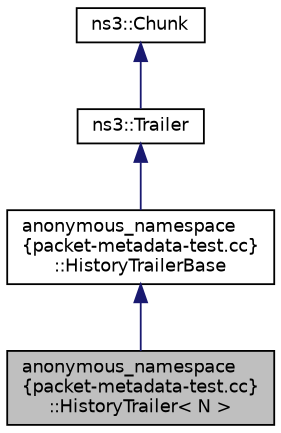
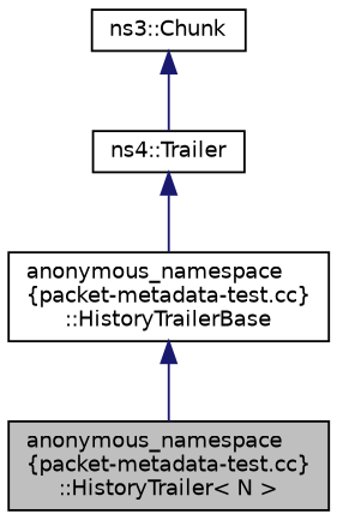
  digraph {
    node [color=black fillcolor=white fontname=Helvetica fontsize=10 shape=record style=filled]
    edge [color=midnightblue dir=back fontname=Helvetica fontsize=10 labelfontname=Helvetica labelfontsize=10 style=solid]
    n1 [fillcolor=grey75 fontcolor=black height=0.2 label="anonymous_namespace\l\{packet-metadata-test.cc\}\l::HistoryTrailer\< N \>" width=0.4]
    n2 [height=0.2 label="anonymous_namespace\l\{packet-metadata-test.cc\}\l::HistoryTrailerBase" width=0.4]
-   n3 [height=0.2 label="ns3::Trailer" width=0.4]
+   n3 [height=0.2 label="ns4::Trailer" width=0.4]
    n4 [height=0.2 label="ns3::Chunk" width=0.4]
    n2 -> n1
    n3 -> n2
    n4 -> n3
  }
